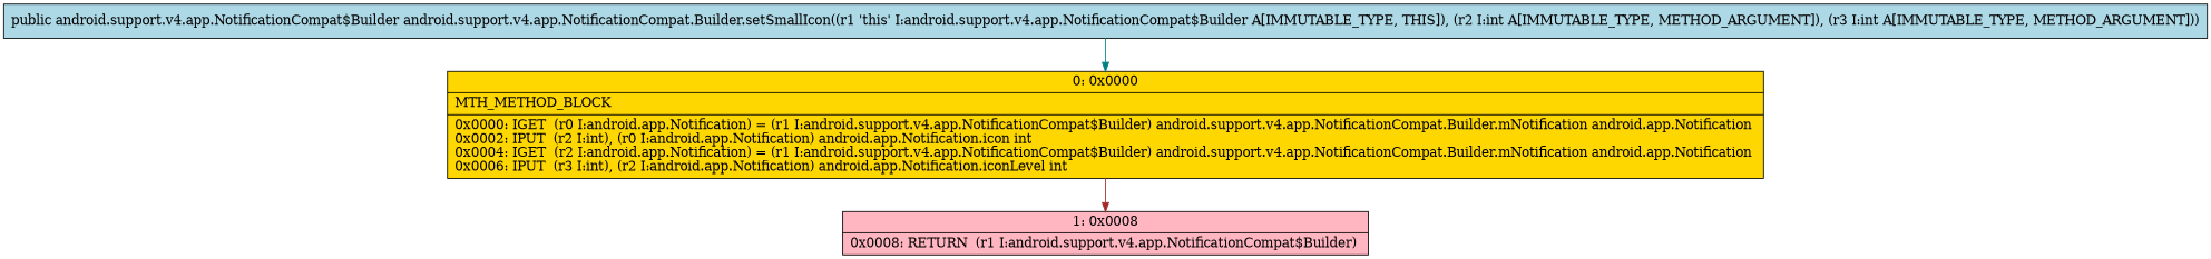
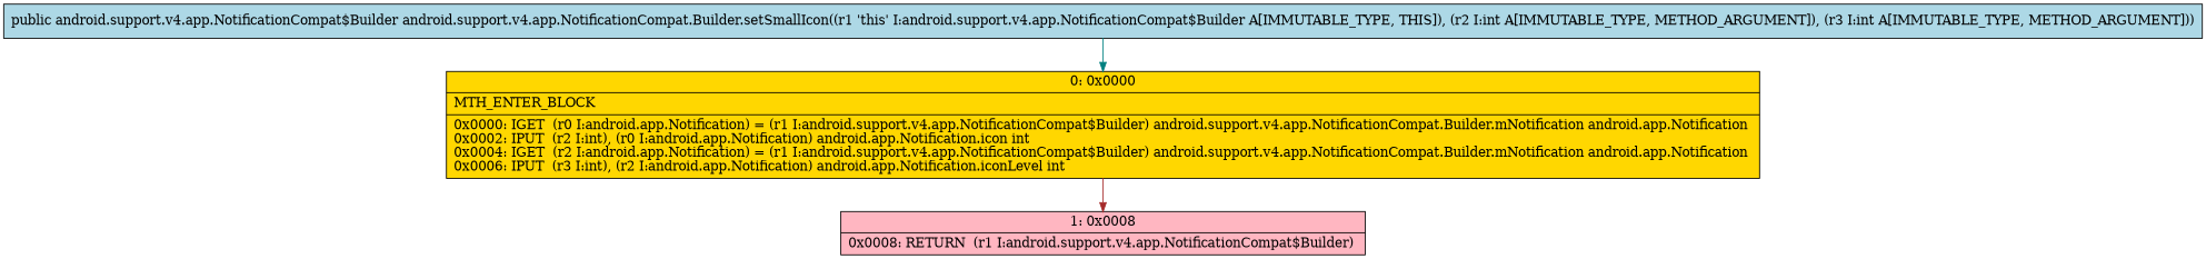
  digraph {
    node [shape=record style=filled]
-   n1 [label="{0\:\ 0x0000|MTH_METHOD_BLOCK\l|0x0000: IGET  (r0 I:android.app.Notification) = (r1 I:android.support.v4.app.NotificationCompat$Builder) android.support.v4.app.NotificationCompat.Builder.mNotification android.app.Notification \l0x0002: IPUT  (r2 I:int), (r0 I:android.app.Notification) android.app.Notification.icon int \l0x0004: IGET  (r2 I:android.app.Notification) = (r1 I:android.support.v4.app.NotificationCompat$Builder) android.support.v4.app.NotificationCompat.Builder.mNotification android.app.Notification \l0x0006: IPUT  (r3 I:int), (r2 I:android.app.Notification) android.app.Notification.iconLevel int \l}" fillcolor=gold]
+   n1 [label="{0\:\ 0x0000|MTH_ENTER_BLOCK\l|0x0000: IGET  (r0 I:android.app.Notification) = (r1 I:android.support.v4.app.NotificationCompat$Builder) android.support.v4.app.NotificationCompat.Builder.mNotification android.app.Notification \l0x0002: IPUT  (r2 I:int), (r0 I:android.app.Notification) android.app.Notification.icon int \l0x0004: IGET  (r2 I:android.app.Notification) = (r1 I:android.support.v4.app.NotificationCompat$Builder) android.support.v4.app.NotificationCompat.Builder.mNotification android.app.Notification \l0x0006: IPUT  (r3 I:int), (r2 I:android.app.Notification) android.app.Notification.iconLevel int \l}" fillcolor=gold]
    n2 [label="{1\:\ 0x0008|0x0008: RETURN  (r1 I:android.support.v4.app.NotificationCompat$Builder) \l}" fillcolor=lightpink]
    n3 [label="{public android.support.v4.app.NotificationCompat$Builder android.support.v4.app.NotificationCompat.Builder.setSmallIcon((r1 'this' I:android.support.v4.app.NotificationCompat$Builder A[IMMUTABLE_TYPE, THIS]), (r2 I:int A[IMMUTABLE_TYPE, METHOD_ARGUMENT]), (r3 I:int A[IMMUTABLE_TYPE, METHOD_ARGUMENT])) }" fillcolor=lightblue]
    n1 -> n2 [color=brown]
    n3 -> n1 [color=teal]
  }
